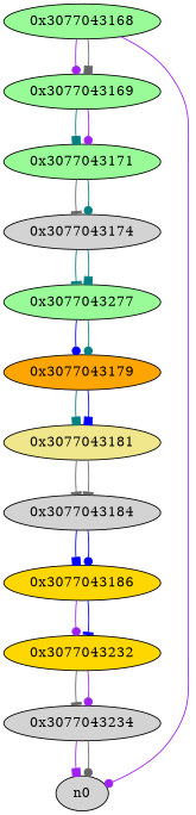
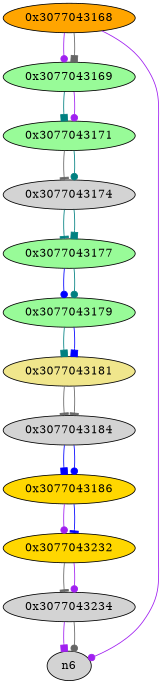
  digraph {
    node [fillcolor=lightgrey style=filled]
    edge [arrowhead=dot color=purple]
-   n1 [fillcolor=palegreen label="0x3077043168"]
+   n1 [fillcolor=orange label="0x3077043168"]
    n2 [fillcolor=palegreen label="0x3077043169"]
-   n0
+   n0 [label=n6]
    n3 [fillcolor=palegreen label="0x3077043171"]
    n4 [label="0x3077043174"]
-   n5 [fillcolor=palegreen label="0x3077043277"]
-   n6 [fillcolor=orange label="0x3077043179"]
+   n5 [fillcolor=palegreen label="0x3077043177"]
+   n6 [fillcolor=palegreen label="0x3077043179"]
    n7 [fillcolor=khaki label="0x3077043181"]
    n8 [label="0x3077043184"]
    n9 [fillcolor=gold label="0x3077043186"]
    n10 [fillcolor=gold label="0x3077043232"]
    n11 [label="0x3077043234"]
    n1 -> n2
    n1 -> n2 [arrowhead=box color=gray40]
    n1 -> n0
    n2 -> n3 [arrowhead=box color=teal]
    n2 -> n3
    n3 -> n4 [arrowhead=tee color=gray40]
    n3 -> n4 [color=teal]
    n4 -> n5 [arrowhead=tee color=teal]
    n4 -> n5 [arrowhead=box color=teal]
    n5 -> n6 [color=blue]
    n5 -> n6 [color=teal]
    n6 -> n7 [arrowhead=box color=teal]
    n6 -> n7 [arrowhead=box color=blue]
    n7 -> n8 [arrowhead=tee color=gray40]
    n7 -> n8 [arrowhead=tee color=gray40]
    n8 -> n9 [arrowhead=box color=blue]
    n8 -> n9 [color=blue]
    n9 -> n10
    n9 -> n10 [arrowhead=tee color=blue]
    n10 -> n11 [arrowhead=tee color=gray40]
    n10 -> n11
    n11 -> n0 [arrowhead=box]
    n11 -> n0 [color=gray40]
  }
